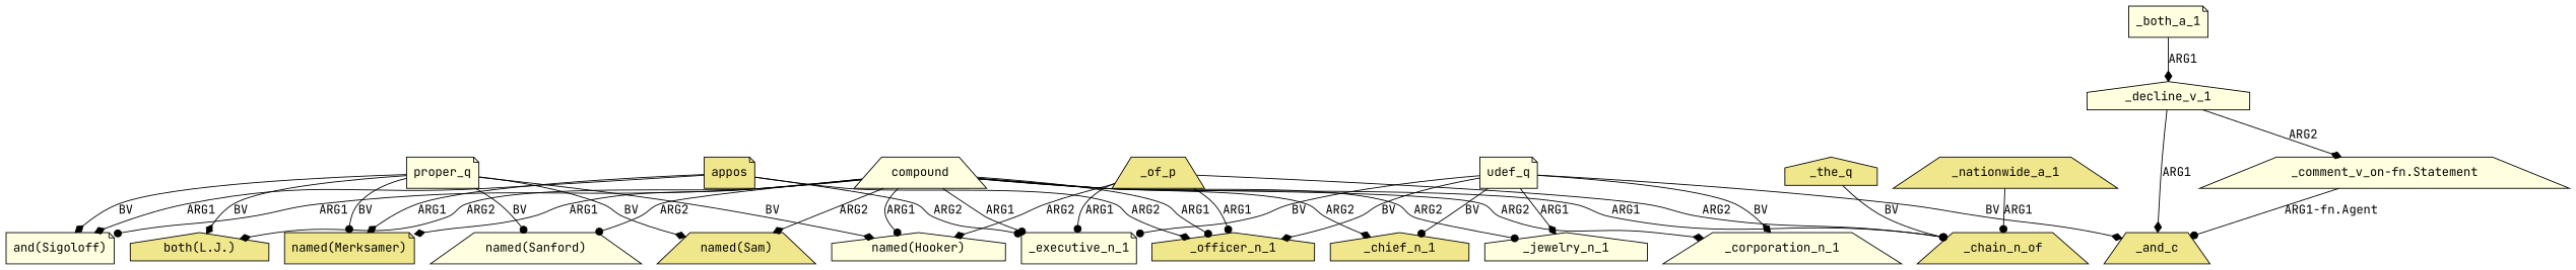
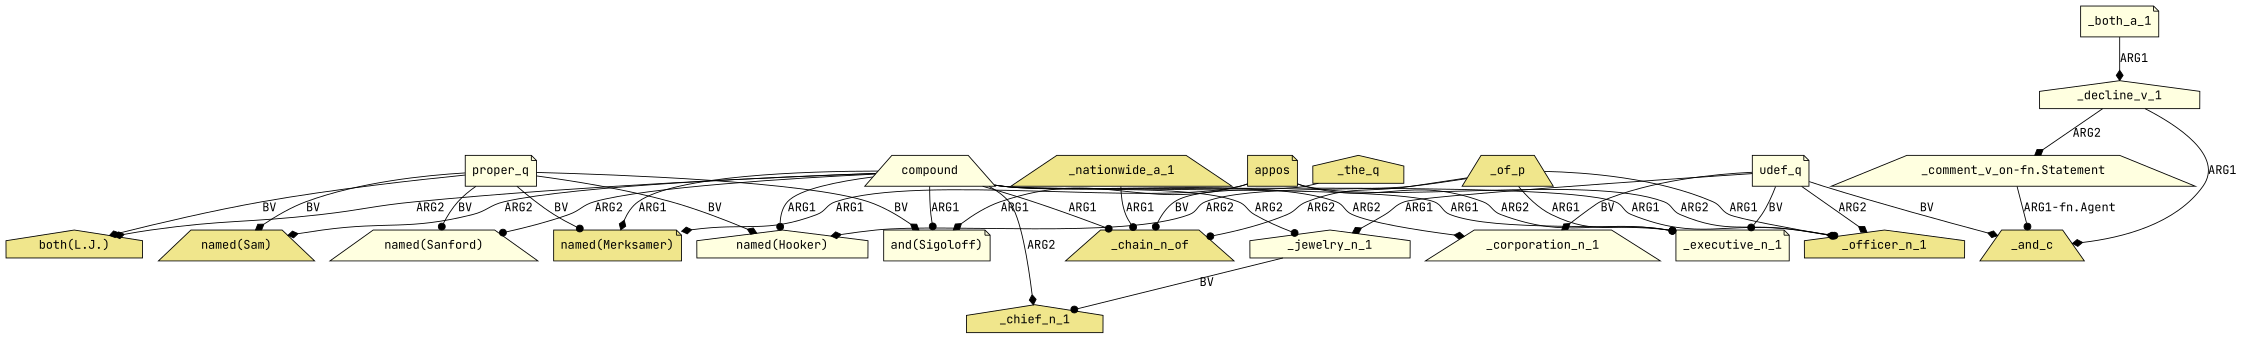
  digraph {
    fontname="JetBrains Mono"
    node [fillcolor=lightyellow fontname="JetBrains Mono" shape=trapezium style=filled]
    edge [arrowhead=diamond fontname="JetBrains Mono"]
    "named(Merksamer)" [fillcolor=khaki shape=note]
    compound
    _executive_n_1 [shape=note]
    n4 [fillcolor=khaki label="both(L.J.)" shape=house]
    "named(Sam)" [fillcolor=khaki]
    n6 [label="and(Sigoloff)" shape=note]
    "named(Sanford)"
    _corporation_n_1
    _chain_n_of [fillcolor=khaki]
    "named(Hooker)" [shape=house]
    _chief_n_1 [fillcolor=khaki shape=house]
    _officer_n_1 [fillcolor=khaki shape=house]
    _jewelry_n_1 [shape=house]
    _of_p [fillcolor=khaki]
    proper_q [shape=note]
    udef_q [shape=note]
    _and_c [fillcolor=khaki]
    appos [fillcolor=khaki shape=note]
    _nationwide_a_1 [fillcolor=khaki]
    _decline_v_1 [shape=house]
    "_comment_v_on-fn.Statement"
    _the_q [fillcolor=khaki shape=house]
    _both_a_1 [shape=note]
    compound -> "named(Merksamer)" [label=ARG1]
    compound -> _executive_n_1 [arrowhead=dot label=ARG1]
    compound -> n4 [label=ARG2]
    compound -> "named(Sam)" [label=ARG2]
    compound -> n6 [arrowhead=dot label=ARG1]
    compound -> "named(Sanford)" [arrowhead=dot label=ARG2]
    compound -> _corporation_n_1 [label=ARG2]
    compound -> _chain_n_of [arrowhead=dot label=ARG1]
    compound -> "named(Hooker)" [arrowhead=dot label=ARG1]
    compound -> _chief_n_1 [label=ARG2]
    compound -> _officer_n_1 [arrowhead=dot label=ARG1]
    compound -> _jewelry_n_1 [arrowhead=dot label=ARG2]
    _of_p -> _executive_n_1 [arrowhead=dot label=ARG1]
    _of_p -> _chain_n_of [arrowhead=dot label=ARG2]
    _of_p -> "named(Hooker)" [label=ARG2]
    _of_p -> _officer_n_1 [arrowhead=dot label=ARG1]
    proper_q -> "named(Merksamer)" [arrowhead=dot label=BV]
    proper_q -> n4 [label=BV]
    proper_q -> "named(Sam)" [label=BV]
    proper_q -> n6 [label=BV]
    proper_q -> "named(Sanford)" [arrowhead=dot label=BV]
    proper_q -> "named(Hooker)" [label=BV]
    udef_q -> _executive_n_1 [arrowhead=dot label=BV]
    udef_q -> _corporation_n_1 [label=BV]
-   udef_q -> _chief_n_1 [arrowhead=dot label=BV]
-   udef_q -> _officer_n_1 [label=BV]
+   _jewelry_n_1 -> _chief_n_1 [arrowhead=dot label=BV]
+   udef_q -> _officer_n_1 [label=ARG2]
    udef_q -> _jewelry_n_1 [label=ARG1]
    udef_q -> _and_c [label=BV]
    appos -> "named(Merksamer)" [label=ARG1]
    appos -> _executive_n_1 [arrowhead=dot label=ARG2]
    appos -> n6 [label=ARG1]
    appos -> _officer_n_1 [label=ARG2]
    _nationwide_a_1 -> _chain_n_of [arrowhead=dot label=ARG1]
    _decline_v_1 -> _and_c [label=ARG1]
    _decline_v_1 -> "_comment_v_on-fn.Statement" [label=ARG2]
    "_comment_v_on-fn.Statement" -> _and_c [arrowhead=dot label="ARG1-fn.Agent"]
    _the_q -> _chain_n_of [arrowhead=dot label=BV]
    _both_a_1 -> _decline_v_1 [label=ARG1]
  }
